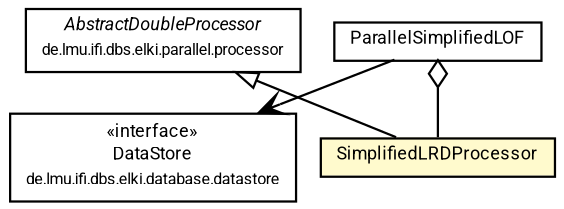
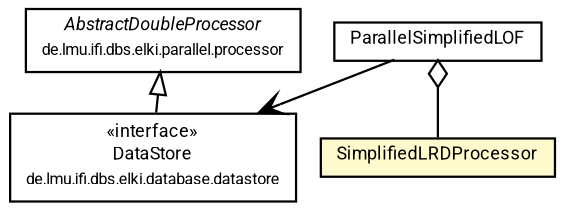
  digraph {
    nodesep=0.15
    rankdir=TB
    ranksep=0.25
    node [fontcolor=black fontname=Roboto fontsize=8 margin=0 shape=plaintext]
    edge [color=black dir=back fontname=Roboto fontsize=7 labelfontname=Roboto labelfontsize=7]
    n1 [height=0 label=<<table title="de.lmu.ifi.dbs.elki.database.datastore.DataStore" border="0" cellborder="1" cellspacing="0" cellpadding="2" href="../../../../database/datastore/DataStore.html" target="_parent"> 		<tr><td><table border="0" cellspacing="0" cellpadding="1"> 		<tr><td align="center" balign="center"> &#171;interface&#187; </td></tr> 		<tr><td align="center" balign="center"> <font face="Roboto">DataStore</font> </td></tr> 		<tr><td align="center" balign="center"> <font face="Roboto" point-size="7.0">de.lmu.ifi.dbs.elki.database.datastore</font> </td></tr> 		</table></td></tr> 		</table>> width=0]
    n2 [height=0 label=<<table title="de.lmu.ifi.dbs.elki.parallel.processor.AbstractDoubleProcessor" border="0" cellborder="1" cellspacing="0" cellpadding="2" href="../../../../parallel/processor/AbstractDoubleProcessor.html" target="_parent"> 		<tr><td><table border="0" cellspacing="0" cellpadding="1"> 		<tr><td align="center" balign="center"> <font face="Roboto"><i>AbstractDoubleProcessor</i></font> </td></tr> 		<tr><td align="center" balign="center"> <font face="Roboto" point-size="7.0">de.lmu.ifi.dbs.elki.parallel.processor</font> </td></tr> 		</table></td></tr> 		</table>> width=0]
    n3 [height=0 label=<<table title="de.lmu.ifi.dbs.elki.algorithm.outlier.lof.parallel.SimplifiedLRDProcessor" border="0" cellborder="1" cellspacing="0" cellpadding="2" bgcolor="lemonChiffon" href="SimplifiedLRDProcessor.html" target="_parent"> 		<tr><td><table border="0" cellspacing="0" cellpadding="1"> 		<tr><td align="center" balign="center"> <font face="Roboto">SimplifiedLRDProcessor</font> </td></tr> 		</table></td></tr> 		</table>> width=0]
    n4 [height=0 label=<<table title="de.lmu.ifi.dbs.elki.algorithm.outlier.lof.parallel.ParallelSimplifiedLOF" border="0" cellborder="1" cellspacing="0" cellpadding="2" href="ParallelSimplifiedLOF.html" target="_parent"> 		<tr><td><table border="0" cellspacing="0" cellpadding="1"> 		<tr><td align="center" balign="center"> <font face="Roboto">ParallelSimplifiedLOF</font> </td></tr> 		</table></td></tr> 		</table>> width=0]
-   n2 -> n3 [arrowtail=empty weight=10]
+   n2 -> n1 [arrowtail=empty weight=10]
    n4 -> n1 [arrowhead=open weight=1 dir=""]
    n4 -> n3 [arrowhead=none arrowtail=ediamond weight=4]
  }
